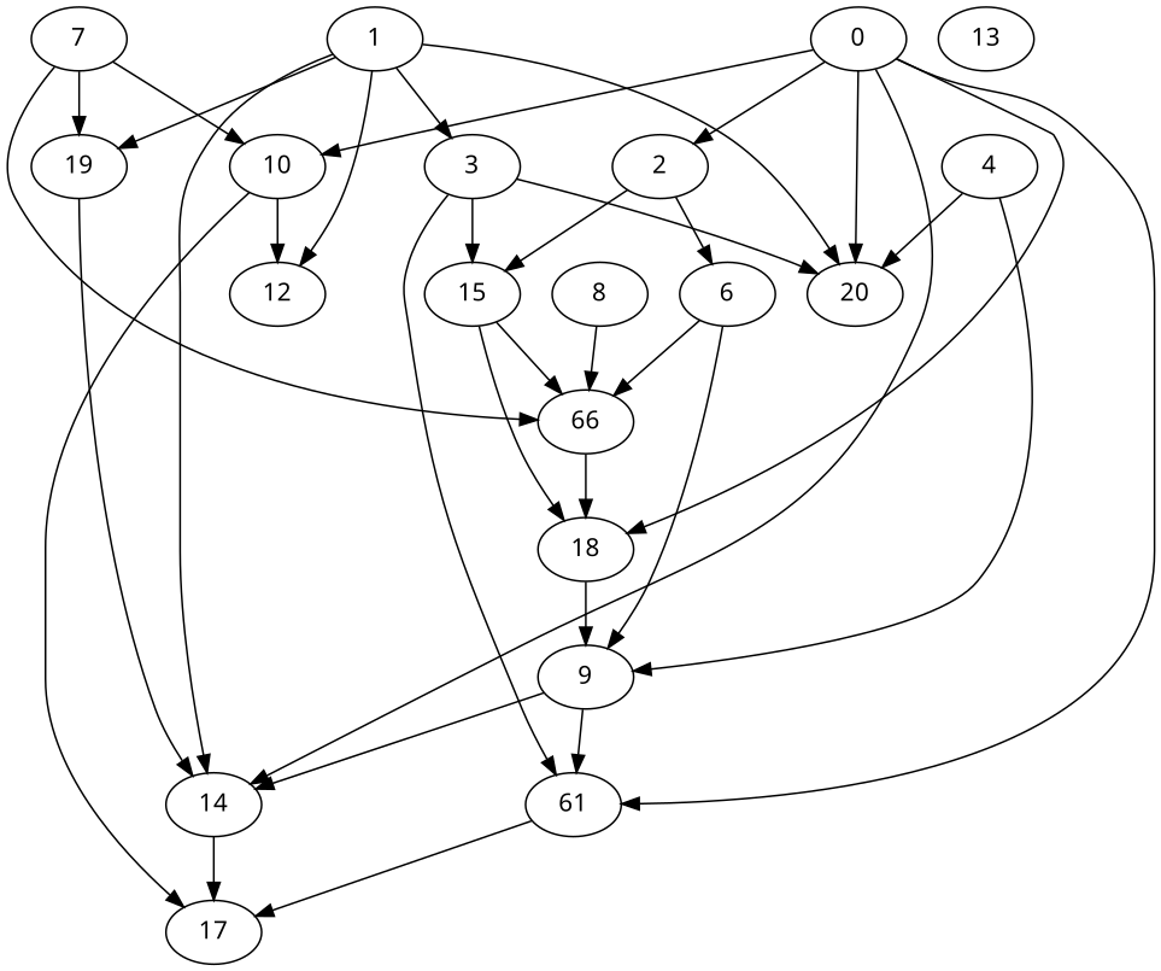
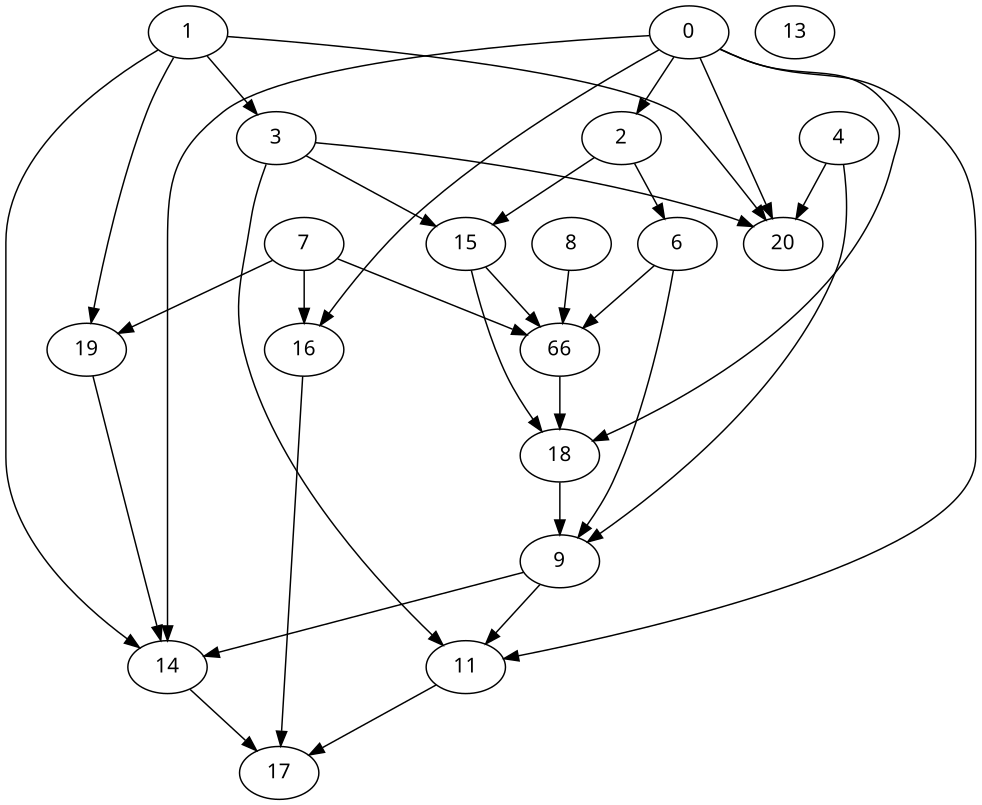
  digraph {
    fontname="Noto Sans"
    node [Weight=176 fontname="Noto Sans"]
    edge [Weight=10 fontname="Noto Sans"]
    0 [Weight=110]
    2 [Weight=132]
-   10
+   10 [label=16]
    18 [Weight=66]
    14 [Weight=44]
-   11 [Weight=44 label=61]
+   11 [Weight=44]
    20 [Weight=154]
    15 [Weight=198]
    6 [Weight=132]
-   12 [Weight=88]
    17 [Weight=110]
    9 [Weight=88]
    1 [Weight=88]
    3 [Weight=66]
    19 [Weight=88]
    n16 [label=66]
    8
    7
    4 [Weight=66]
    13 [Weight=44]
    0 -> 2 [Weight=4]
    0 -> 10
    0 -> 18 [Weight=7]
    0 -> 14 [Weight=7]
    0 -> 11
    0 -> 20 [Weight=3]
    2 -> 15 [Weight=2]
    2 -> 6 [Weight=7]
-   10 -> 12 [Weight=4]
    10 -> 17 [Weight=3]
    18 -> 9
    14 -> 17 [Weight=8]
    11 -> 17 [Weight=2]
    15 -> 18 [Weight=9]
    15 -> n16 [Weight=8]
    6 -> 9 [Weight=5]
    6 -> n16 [Weight=6]
    9 -> 14 [Weight=2]
    9 -> 11 [Weight=4]
    1 -> 14 [Weight=8]
    1 -> 20
-   1 -> 12 [Weight=9]
    1 -> 3 [Weight=6]
    1 -> 19 [Weight=5]
    3 -> 11
    3 -> 20 [Weight=2]
    3 -> 15 [Weight=6]
    19 -> 14 [Weight=2]
    n16 -> 18 [Weight=9]
    8 -> n16 [Weight=8]
    7 -> 10 [Weight=5]
    7 -> 19 [Weight=6]
    7 -> n16 [Weight=5]
    4 -> 20 [Weight=8]
    4 -> 9 [Weight=9]
  }
